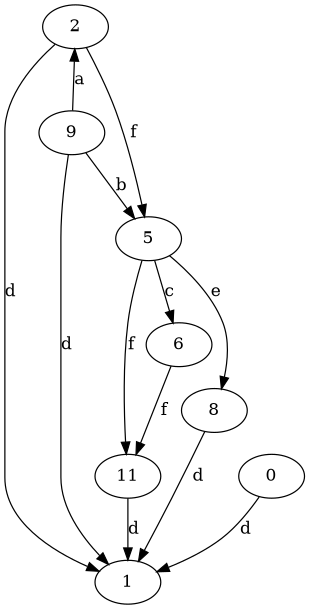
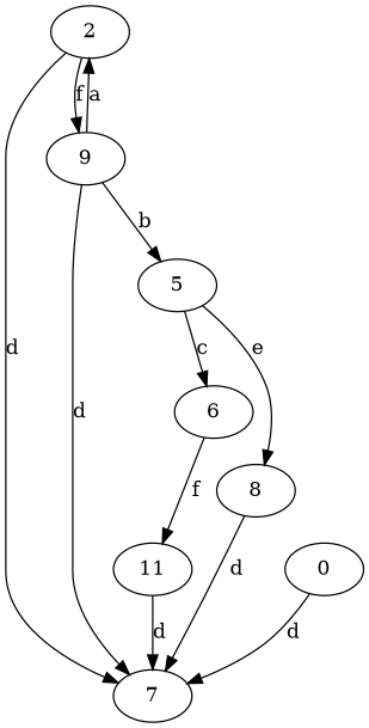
  strict digraph {
    2
-   7 [label=1]
+   7
    9
    5
    6
    8
    11
    0
    2 -> 7 [label=d]
-   2 -> 5 [label=f]
+   2 -> 9 [label=f]
    9 -> 2 [label=a]
    9 -> 7 [label=d]
    9 -> 5 [label=b]
    5 -> 6 [label=c]
    5 -> 8 [label=e]
-   5 -> 11 [label=f]
    6 -> 11 [label=f]
    8 -> 7 [label=d]
    11 -> 7 [label=d]
    0 -> 7 [label=d]
  }
